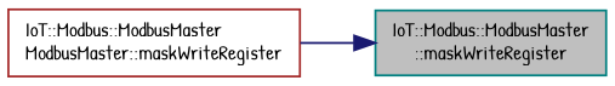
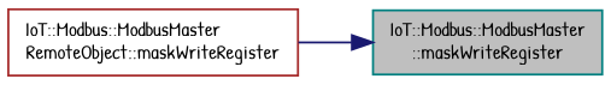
  digraph {
    rankdir=RL
    fontname="Patrick Hand"
    node [fontname="Patrick Hand" fontsize=10 shape=record style=filled]
    n1 [color=teal fillcolor=grey75 fontcolor=black height=0.2 label="IoT::Modbus::ModbusMaster\l::maskWriteRegister" width=0.4]
-   n2 [color=brown fillcolor=white height=0.2 label="IoT::Modbus::ModbusMaster\lModbusMaster::maskWriteRegister" width=0.4]
+   n2 [color=brown fillcolor=white height=0.2 label="IoT::Modbus::ModbusMaster\lRemoteObject::maskWriteRegister" width=0.4]
    n1 -> n2 [color=midnightblue dir=back fontname="Patrick Hand" fontsize=10 labelfontname=Helvetica labelfontsize=10 style=solid]
  }
